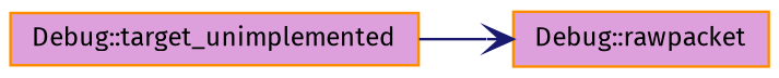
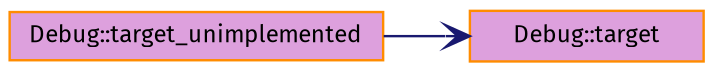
  digraph {
    rankdir=LR
    fontname="Fira Sans"
    node [color=darkorange fillcolor=plum fontname="Fira Sans" fontsize=10 shape=record style=filled]
    n1 [fontcolor=black height=0.2 label="Debug::target_unimplemented" width=0.4]
-   n2 [height=0.2 label="Debug::rawpacket" width=0.4]
+   n2 [height=0.2 label="Debug::target" width=0.4]
    n1 -> n2 [color=midnightblue fontname="Fira Sans" fontsize=10 labelfontname=FreeSans labelfontsize=10 style=solid arrowhead=vee]
  }
